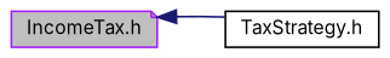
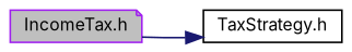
  digraph {
    rankdir=LR
    fontname=Inter
    node [fontname=Inter fontsize=10 style=filled]
    n1 [color=purple fillcolor=grey75 fontcolor=black height=0.2 label="IncomeTax.h" shape=note width=0.4]
    n2 [color=black fillcolor=white height=0.2 label="TaxStrategy.h" shape=box width=0.4]
-   n2 -> n1 [color=midnightblue fontname=Inter fontsize=10 labelfontname=Helvetica labelfontsize=10 style=solid]
+   n1 -> n2 [color=midnightblue fontname=Inter fontsize=10 labelfontname=Helvetica labelfontsize=10 style=solid]
  }
